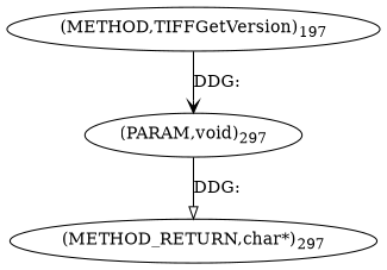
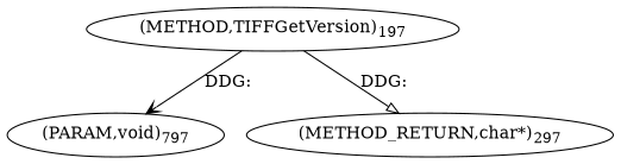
  digraph {
    n1 [label=<(METHOD,TIFFGetVersion)<SUB>197</SUB>>]
-   n2 [label=<(PARAM,void)<SUB>297</SUB>>]
+   n2 [label=<(PARAM,void)<SUB>797</SUB>>]
    n3 [label=<(METHOD_RETURN,char*)<SUB>297</SUB>>]
    n1 -> n2 [arrowhead=vee label="DDG: "]
-   n2 -> n3 [arrowhead=onormal label="DDG: "]
+   n1 -> n3 [arrowhead=onormal label="DDG: "]
  }
